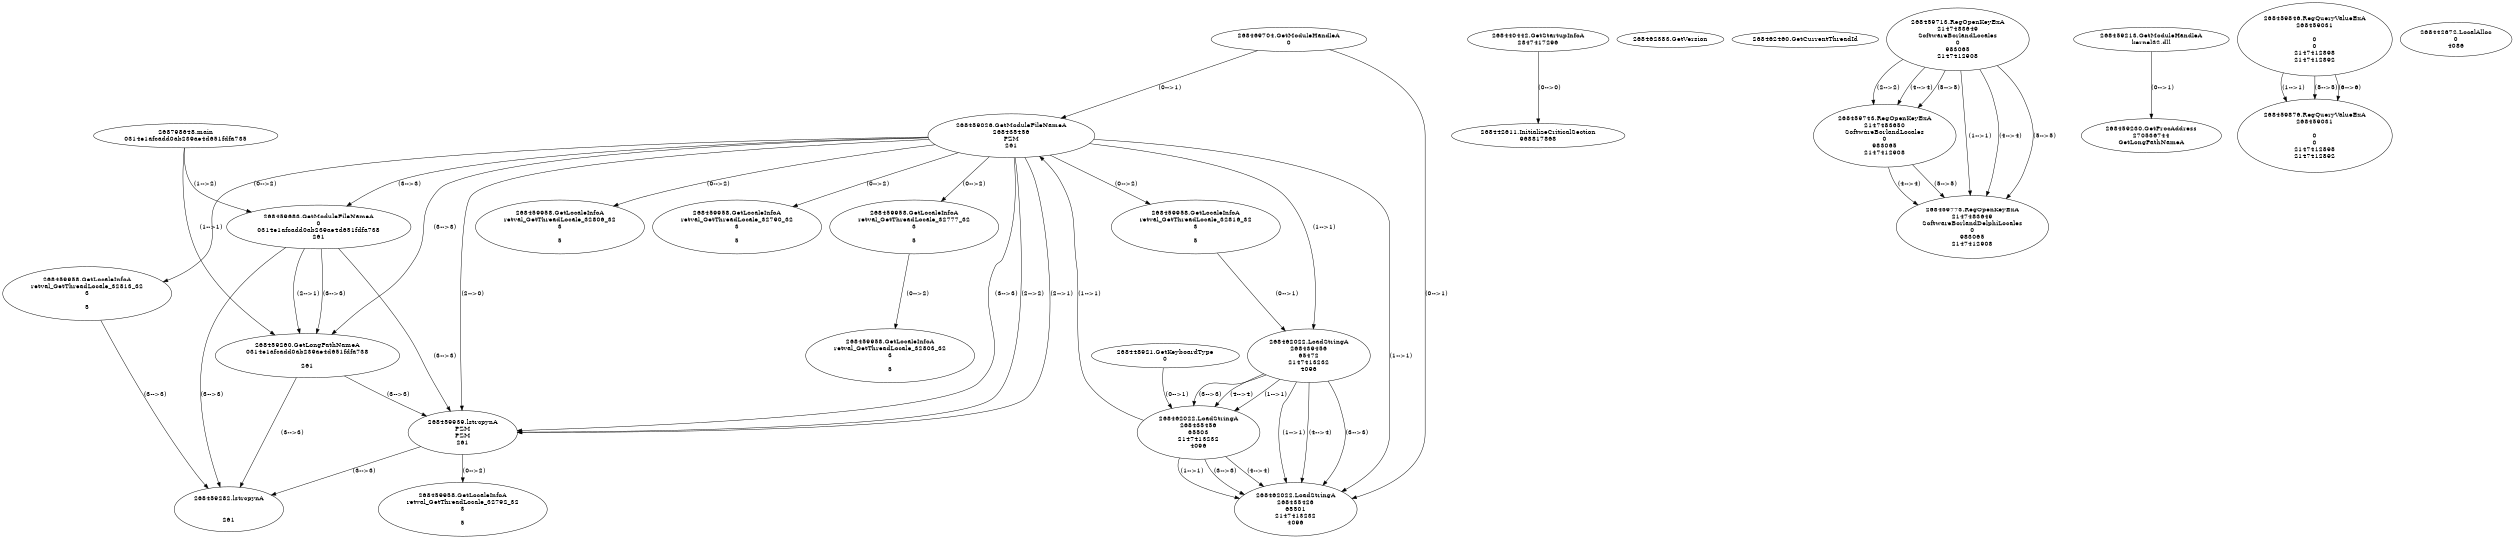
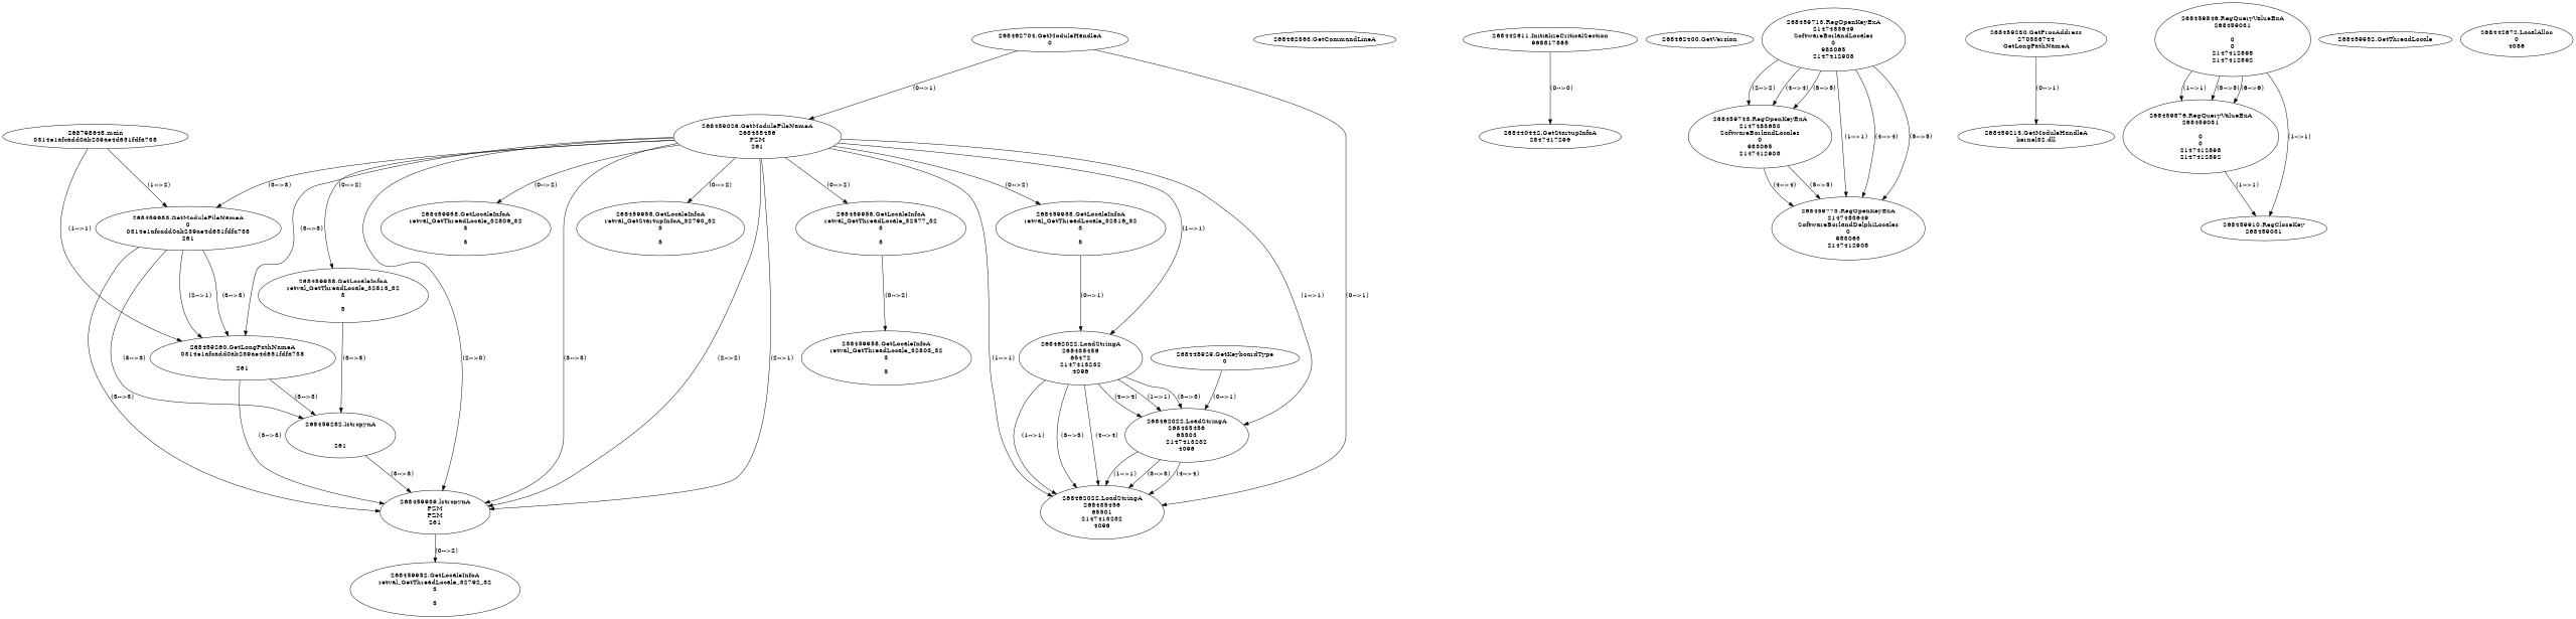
  digraph {
-   n1 [label="268798648.main\n0314e1afcadd0ab239ae4d651fdfa735"]
+   n1 [label="268798648.main\n0314e1afcadd0ab239ae4d651fdfa738"]
    n2 [label="268459683.GetModuleFileNameA\n0\n0314e1afcadd0ab239ae4d651fdfa738\n261"]
    n3 [label="268459260.GetLongPathNameA\n0314e1afcadd0ab239ae4d651fdfa738\n\n261"]
    n4 [label="268459282.lstrcpynA\n\n\n261"]
    n5 [label="268459939.lstrcpynA\nPZM\nPZM\n261"]
-   n6 [label="268469704.GetModuleHandleA\n0"]
+   n6 [label="268462704.GetModuleHandleA\n0"]
    n7 [label="268459026.GetModuleFileNameA\n268435456\nPZM\n261"]
-   n8 [label="268462022.LoadStringA\n268435426\n65501\n2147413232\n4096"]
-   n9 [label="268462022.LoadStringA\n268439456\n65472\n2147413232\n4096"]
+   n8 [label="268462022.LoadStringA\n268435456\n65501\n2147413232\n4096"]
+   n9 [label="268462022.LoadStringA\n268435456\n65472\n2147413232\n4096"]
    n10 [label="268462022.LoadStringA\n268435456\n65503\n2147413232\n4096"]
    n11 [label="268459958.GetLocaleInfoA\nretval_GetThreadLocale_32806_32\n3\n\n5"]
    n12 [label="268459958.GetLocaleInfoA\nretval_GetThreadLocale_32816_32\n3\n\n5"]
-   n13 [label="268459958.GetLocaleInfoA\nretval_GetThreadLocale_32790_32\n3\n\n5"]
+   n13 [label="268459958.GetLocaleInfoA\nretval_GetStartupInfoA_32790_32\n3\n\n5"]
    n14 [label="268459958.GetLocaleInfoA\nretval_GetThreadLocale_32813_32\n3\n\n5"]
-   n15 [label="268459958.GetLocaleInfoA\nretval_GetThreadLocale_32777_32\n3\n\n5"]
-   n16 [label="268448921.GetKeyboardType\n0"]
+   n15 [label="268459958.GetLocaleInfoA\nretval_GetThreadLocale_32577_32\n3\n\n5"]
+   n16 [label="268448929.GetKeyboardType\n0"]
+   n17 [label="268462363.GetCommandLineA\n"]
    n18 [label="268440442.GetStartupInfoA\n2847417296"]
    n19 [label="268442611.InitializeCriticalSection\n968817868"]
-   n20 [label="268462383.GetVersion\n"]
-   n22 [label="268462460.GetCurrentThreadId\n"]
-   n23 [label="268459958.GetLocaleInfoA\nretval_GetThreadLocale_32792_32\n3\n\n5"]
-   n24 [label="268459958.GetLocaleInfoA\nretval_GetThreadLocale_32803_32\n3\n\n5"]
+   n21 [label="268462400.GetVersion\n"]
+   n23 [label="268459952.GetLocaleInfoA\nretval_GetThreadLocale_32792_32\n3\n\n5"]
+   n24 [label="258459958.GetLocaleInfoA\nretval_GetThreadLocale_32803_32\n3\n\n5"]
    n25 [label="268459713.RegOpenKeyExA\n2147483649\nSoftware\Borland\Locales\n0\n983065\n2147412908"]
    n26 [label="268459743.RegOpenKeyExA\n2147483650\nSoftware\Borland\Locales\n0\n983065\n2147412908"]
    n27 [label="268459773.RegOpenKeyExA\n2147483649\nSoftware\Borland\Delphi\Locales\n0\n983065\n2147412908"]
    n28 [label="268459213.GetModuleHandleA\nkernel32.dll"]
    n29 [label="268459230.GetProcAddress\n270536744\nGetLongPathNameA"]
    n30 [label="268459846.RegQueryValueExA\n268459031\n\n0\n0\n2147412898\n2147412892"]
    n31 [label="268459876.RegQueryValueExA\n268459031\n\n0\n0\n2147412898\n2147412892"]
+   n32 [label="268459910.RegCloseKey\n268459031"]
+   n33 [label="268459952.GetThreadLocale\n"]
    n34 [label="268442672.LocalAlloc\n0\n4086"]
    n1 -> n2 [label="(1-->2)"]
    n1 -> n3 [label="(1-->1)"]
    n2 -> n3 [label="(2-->1)"]
    n2 -> n3 [label="(3-->3)"]
    n2 -> n4 [label="(3-->3)"]
    n2 -> n5 [label="(3-->3)"]
    n3 -> n4 [label="(3-->3)"]
    n3 -> n5 [label="(3-->3)"]
-   n5 -> n4 [label="(3-->3)"]
+   n4 -> n5 [label="(3-->3)"]
    n5 -> n23 [label="(0-->2)"]
    n6 -> n7 [label="(0-->1)"]
    n6 -> n8 [label="(0-->1)"]
    n7 -> n2 [label="(3-->3)"]
    n7 -> n3 [label="(3-->3)"]
    n7 -> n5 [label="(2-->1)"]
    n7 -> n5 [label="(2-->2)"]
    n7 -> n5 [label="(3-->3)"]
    n7 -> n5 [label="(2-->0)"]
    n7 -> n8 [label="(1-->1)"]
    n7 -> n9 [label="(1-->1)"]
-   n10 -> n7 [label="(1-->1)"]
+   n7 -> n10 [label="(1-->1)"]
    n7 -> n11 [label="(0-->2)"]
    n7 -> n12 [label="(0-->2)"]
    n7 -> n13 [label="(0-->2)"]
    n7 -> n14 [label="(0-->2)"]
    n7 -> n15 [label="(0-->2)"]
    n9 -> n8 [label="(1-->1)"]
    n9 -> n8 [label="(3-->3)"]
    n9 -> n8 [label="(4-->4)"]
    n9 -> n10 [label="(1-->1)"]
    n9 -> n10 [label="(3-->3)"]
    n9 -> n10 [label="(4-->4)"]
    n10 -> n8 [label="(1-->1)"]
    n10 -> n8 [label="(3-->3)"]
    n10 -> n8 [label="(4-->4)"]
    n12 -> n9 [label="(0-->1)"]
    n14 -> n4 [label="(3-->3)"]
    n15 -> n24 [label="(0-->2)"]
    n16 -> n10 [label="(0-->1)"]
-   n18 -> n19 [label="(0-->0)"]
+   n19 -> n18 [label="(0-->0)"]
    n25 -> n26 [label="(2-->2)"]
    n25 -> n26 [label="(4-->4)"]
    n25 -> n26 [label="(5-->5)"]
    n25 -> n27 [label="(1-->1)"]
    n25 -> n27 [label="(4-->4)"]
    n25 -> n27 [label="(5-->5)"]
    n26 -> n27 [label="(4-->4)"]
    n26 -> n27 [label="(5-->5)"]
-   n28 -> n29 [label="(0-->1)"]
+   n29 -> n28 [label="(0-->1)"]
    n30 -> n31 [label="(1-->1)"]
    n30 -> n31 [label="(5-->5)"]
    n30 -> n31 [label="(6-->6)"]
+   n30 -> n32 [label="(1-->1)"]
+   n31 -> n32 [label="(1-->1)"]
  }
